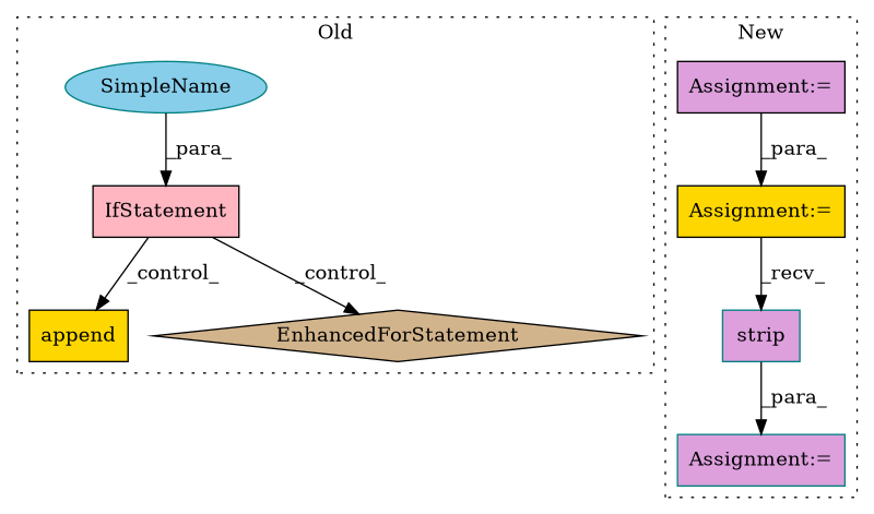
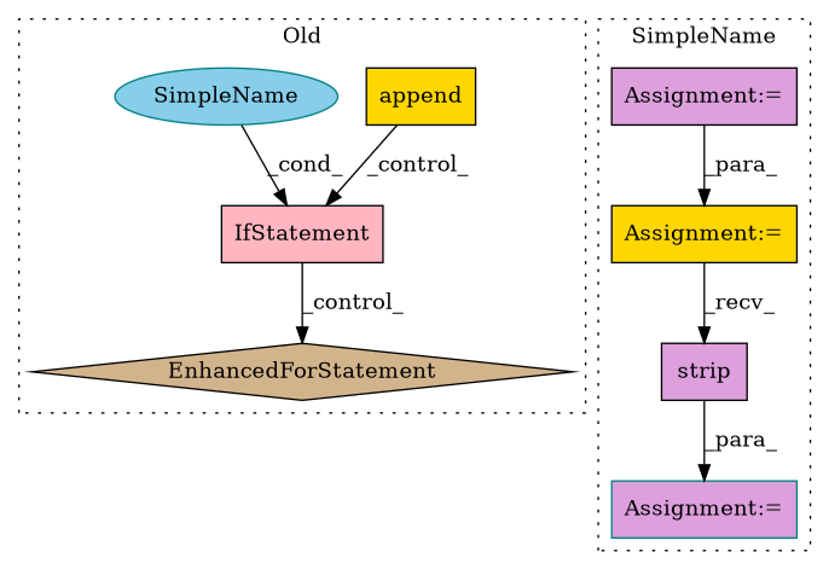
  digraph {
    node [a=7 color=black fillcolor=plum l=1 shape=box style=filled]
    n1 [a=32 fillcolor=gold l="7,1" label=append s="10088,10098"]
    n2 [a=25 fillcolor=lightpink l="4,2" label=IfStatement s="9860,9894"]
    n3 [a=42 color=teal fillcolor=skyblue label=SimpleName shape=ellipse l=""]
    n4 [a=70 fillcolor=tan l="63,2" label=EnhancedForStatement s="9698,9796" shape=diamond]
-   n5 [a=32 color=teal l="6,1" label=strip s="10380,10390"]
+   n5 [a=32 l="6,1" label=strip s="10380,10390"]
    n6 [color=teal label="Assignment:=" s=10365]
    n7 [label="Assignment:=" s=10043]
    n8 [fillcolor=gold label="Assignment:=" s=10105]
    subgraph cluster_1 {
      label=Old
      style=dotted
      n1
      n2
      n3
      n4
    }
    subgraph cluster_2 {
-     label=New
+     label=SimpleName
      style=dotted
      n5
      n6
      n7
      n8
    }
-   n2 -> n1 [label=_control_]
+   n1 -> n2 [label=_control_]
    n2 -> n4 [label=_control_]
-   n3 -> n2 [label=_para_]
+   n3 -> n2 [label=_cond_]
    n5 -> n6 [label=_para_]
    n7 -> n8 [label=_para_]
    n8 -> n5 [label=_recv_]
  }
